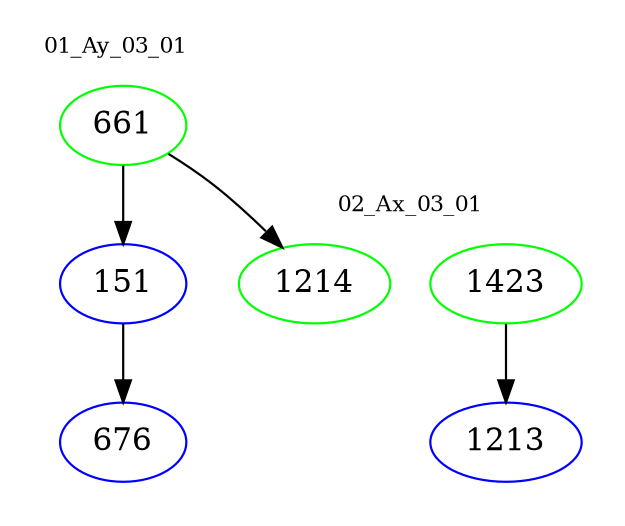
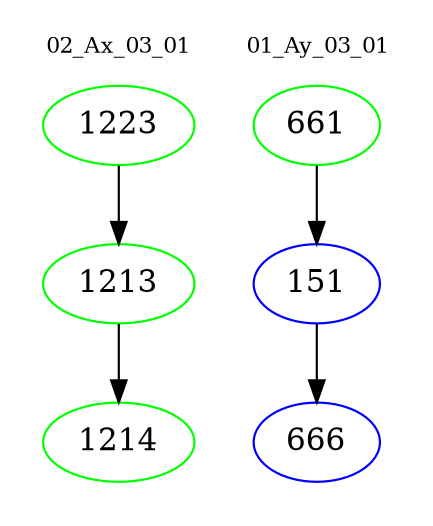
  digraph {
    node [color=green]
    edge [color=black]
-   n1 [label=1423]
-   n2 [color=blue label=1213]
+   n1 [label=1223]
+   n2 [label=1213]
    n3 [label=1214]
    n4 [label=661]
    n5 [color=blue label=151]
-   n6 [color=blue label=676]
+   n6 [color=blue label=666]
    subgraph cluster_1 {
      color=white
      fontsize=10
      label="02_Ax_03_01"
      n1
      n2
      n3
    }
    subgraph cluster_2 {
      color=white
      fontsize=10
      label="01_Ay_03_01"
      n4
      n5
      n6
    }
    n1 -> n2
-   n4 -> n3
+   n2 -> n3
    n4 -> n5
    n5 -> n6
  }
